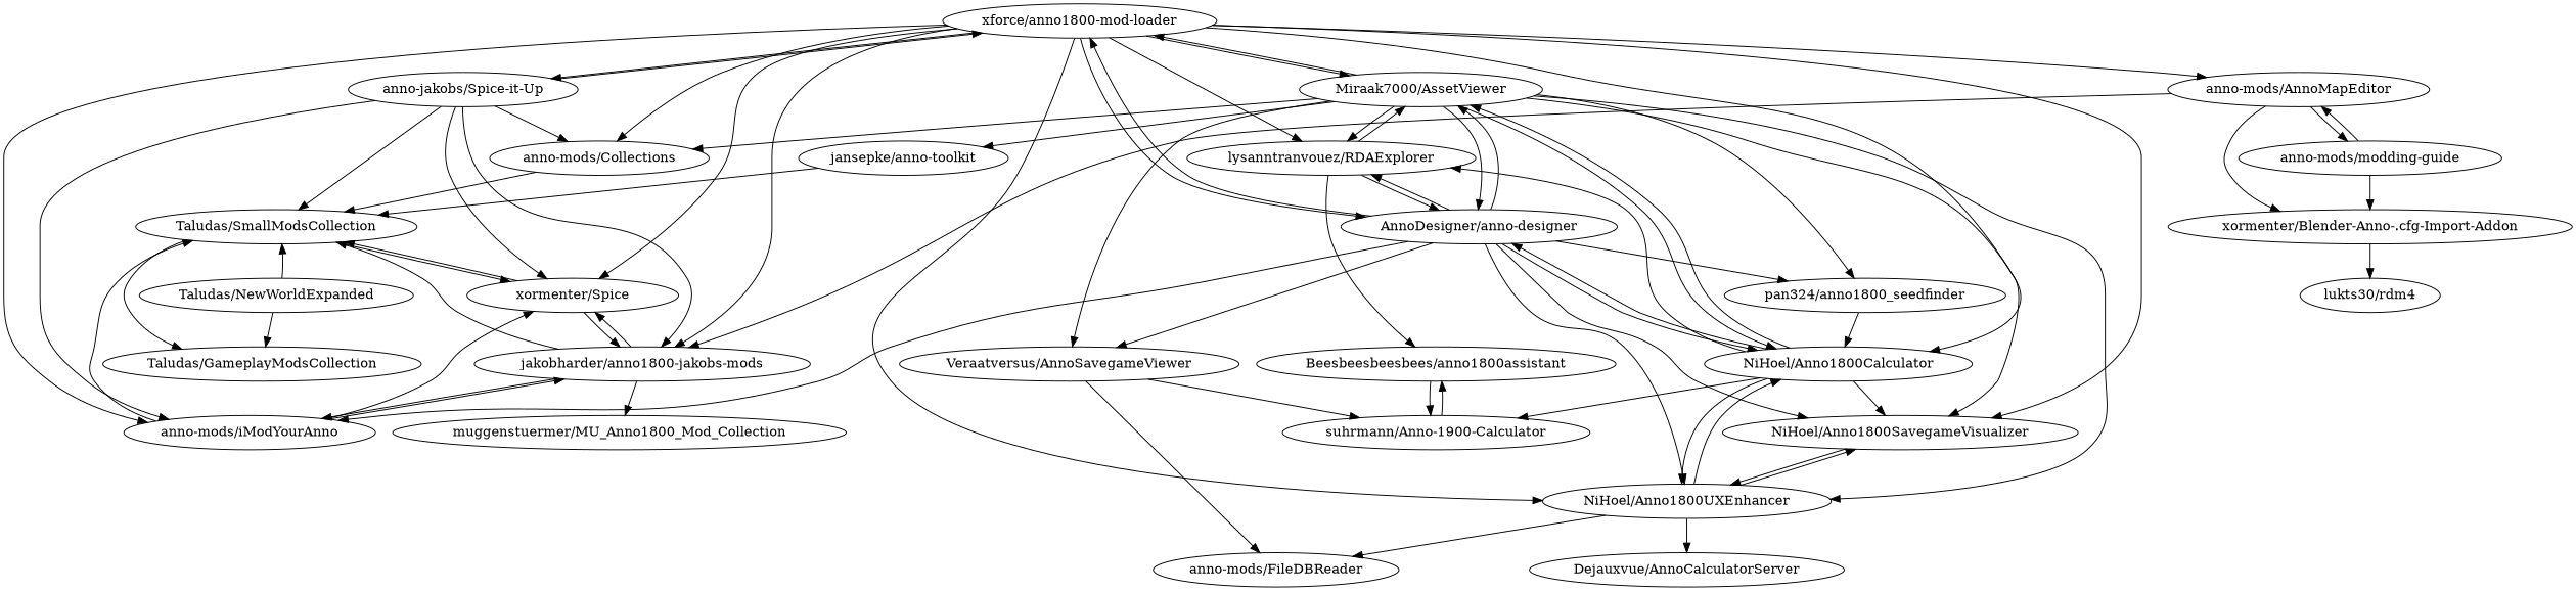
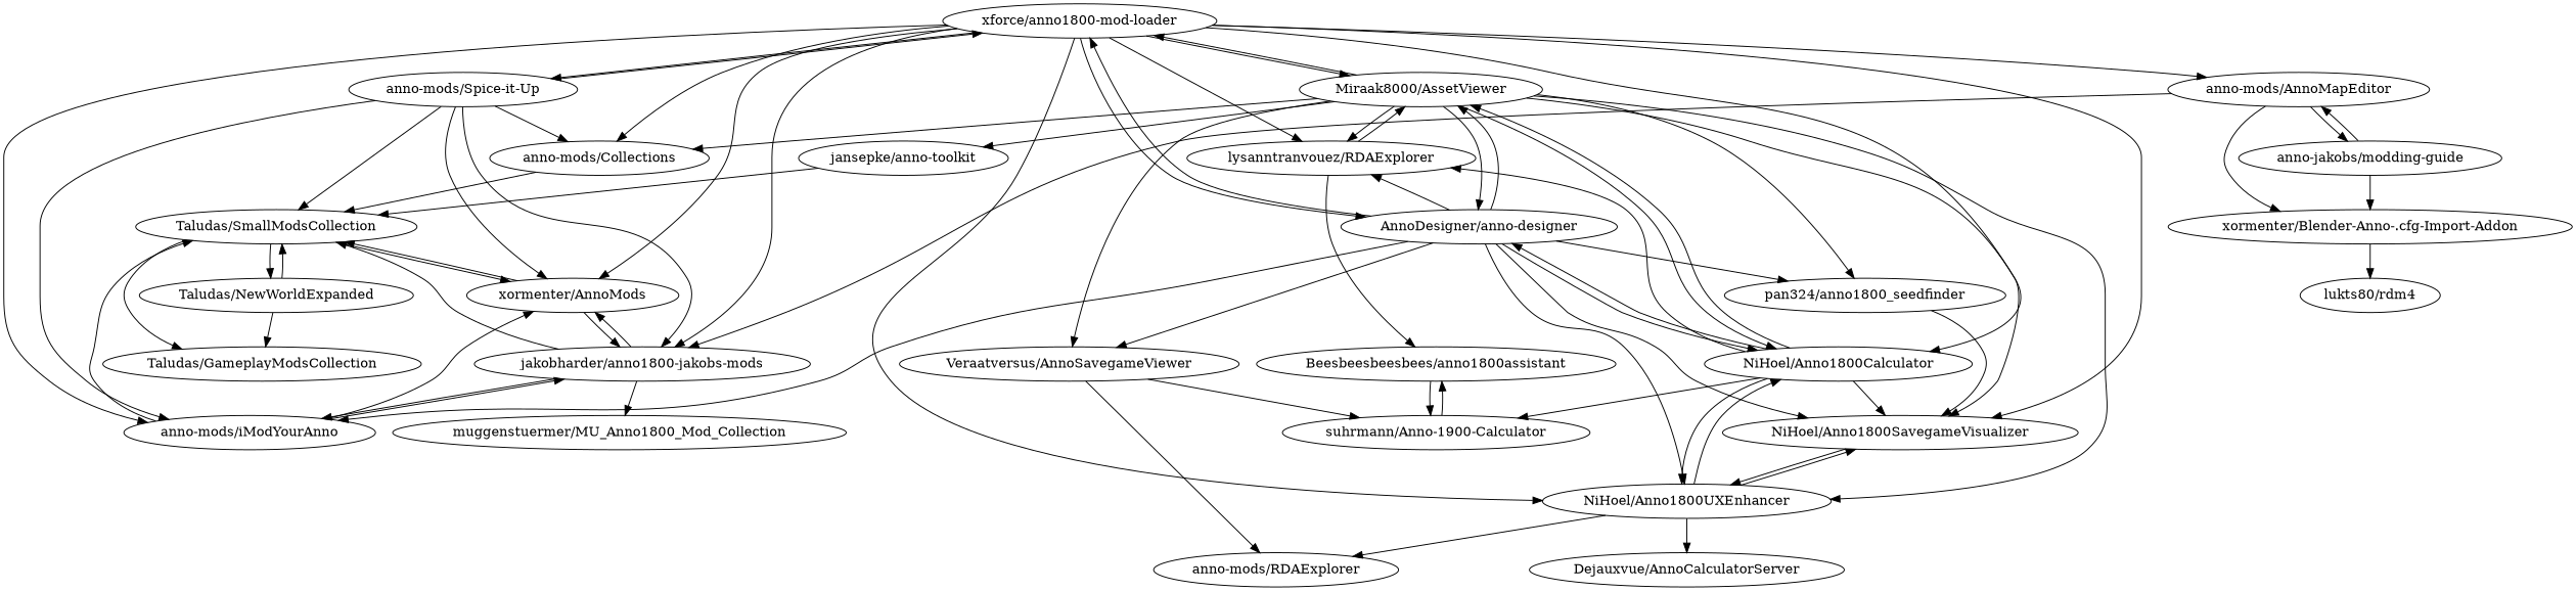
  digraph {
    "xforce/anno1800-mod-loader" [l="1.399,45.456"]
-   "anno-mods/Spice-it-Up" [l="1.419,45.466" label="anno-jakobs/Spice-it-Up"]
-   "Miraak7000/AssetViewer" [l="1.405,45.437"]
+   "anno-mods/Spice-it-Up" [l="1.419,45.466"]
+   "Miraak7000/AssetViewer" [l="1.405,45.437" label="Miraak8000/AssetViewer"]
    "lysanntranvouez/RDAExplorer" [l="1.411,45.426"]
    "AnnoDesigner/anno-designer" [l="1.391,45.442"]
    "jakobharder/anno1800-jakobs-mods" [l="1.402,45.482"]
    "anno-mods/Collections" [l="1.429,45.453"]
    "anno-mods/iModYourAnno" [l="1.401,45.47"]
    "NiHoel/Anno1800UXEnhancer" [l="1.365,45.436"]
    "NiHoel/Anno1800Calculator" [l="1.384,45.43"]
    "anno-mods/AnnoMapEditor" [l="1.377,45.486"]
-   "xormenter/AnnoMods" [l="1.415,45.477" label="xormenter/Spice"]
+   "xormenter/AnnoMods" [l="1.415,45.477"]
    "NiHoel/Anno1800SavegameVisualizer" [l="1.375,45.445"]
    "Taludas/SmallModsCollection" [l="1.428,45.473"]
    "Veraatversus/AnnoSavegameViewer" [l="1.378,45.421"]
    "pan324/anno1800_seedfinder" [l="1.394,45.422"]
    "jansepke/anno-toolkit" [l="1.435,45.43"]
    "Beesbeesbeesbees/anno1800assistant" [l="1.406,45.407"]
    "muggenstuermer/MU_Anno1800_Mod_Collection" [l="1.408,45.501"]
-   "anno-mods/FileDBReader" [l="1.355,45.42"]
+   "anno-mods/FileDBReader" [l="1.355,45.42" label="anno-mods/RDAExplorer"]
    "Dejauxvue/AnnoCalculatorServer" [l="1.34,45.432"]
    n22 [l="1.388,45.41" label="suhrmann/Anno-1900-Calculator"]
-   "anno-mods/modding-guide" [l="1.358,45.494"]
+   "anno-mods/modding-guide" [l="1.358,45.494" label="anno-jakobs/modding-guide"]
    "xormenter/Blender-Anno-.cfg-Import-Addon" [l="1.367,45.506"]
    "Taludas/GameplayModsCollection" [l="1.453,45.477"]
    "Taludas/NewWorldExpanded" [l="1.442,45.485"]
-   "lukts30/rdm4" [l="1.36,45.52"]
+   "lukts30/rdm4" [l="1.36,45.52" label="lukts80/rdm4"]
    "xforce/anno1800-mod-loader" -> "anno-mods/Spice-it-Up"
    "xforce/anno1800-mod-loader" -> "Miraak7000/AssetViewer"
    "xforce/anno1800-mod-loader" -> "lysanntranvouez/RDAExplorer"
    "xforce/anno1800-mod-loader" -> "AnnoDesigner/anno-designer"
    "xforce/anno1800-mod-loader" -> "jakobharder/anno1800-jakobs-mods"
    "xforce/anno1800-mod-loader" -> "anno-mods/Collections"
    "xforce/anno1800-mod-loader" -> "anno-mods/iModYourAnno"
    "xforce/anno1800-mod-loader" -> "NiHoel/Anno1800UXEnhancer"
    "xforce/anno1800-mod-loader" -> "NiHoel/Anno1800Calculator"
    "xforce/anno1800-mod-loader" -> "anno-mods/AnnoMapEditor"
    "xforce/anno1800-mod-loader" -> "xormenter/AnnoMods"
    "xforce/anno1800-mod-loader" -> "NiHoel/Anno1800SavegameVisualizer"
    "anno-mods/Spice-it-Up" -> "xforce/anno1800-mod-loader"
    "anno-mods/Spice-it-Up" -> "jakobharder/anno1800-jakobs-mods"
    "anno-mods/Spice-it-Up" -> "anno-mods/Collections"
    "anno-mods/Spice-it-Up" -> "anno-mods/iModYourAnno"
    "anno-mods/Spice-it-Up" -> "xormenter/AnnoMods"
    "anno-mods/Spice-it-Up" -> "Taludas/SmallModsCollection"
    "Miraak7000/AssetViewer" -> "xforce/anno1800-mod-loader"
    "Miraak7000/AssetViewer" -> "lysanntranvouez/RDAExplorer"
    "Miraak7000/AssetViewer" -> "AnnoDesigner/anno-designer"
    "Miraak7000/AssetViewer" -> "anno-mods/Collections"
    "Miraak7000/AssetViewer" -> "NiHoel/Anno1800UXEnhancer"
    "Miraak7000/AssetViewer" -> "NiHoel/Anno1800Calculator"
    "Miraak7000/AssetViewer" -> "NiHoel/Anno1800SavegameVisualizer"
    "Miraak7000/AssetViewer" -> "Veraatversus/AnnoSavegameViewer"
    "Miraak7000/AssetViewer" -> "pan324/anno1800_seedfinder"
    "Miraak7000/AssetViewer" -> "jansepke/anno-toolkit"
    "lysanntranvouez/RDAExplorer" -> "Miraak7000/AssetViewer"
-   "lysanntranvouez/RDAExplorer" -> "AnnoDesigner/anno-designer"
    "lysanntranvouez/RDAExplorer" -> "Beesbeesbeesbees/anno1800assistant"
    "AnnoDesigner/anno-designer" -> "xforce/anno1800-mod-loader"
    "AnnoDesigner/anno-designer" -> "Miraak7000/AssetViewer"
    "AnnoDesigner/anno-designer" -> "lysanntranvouez/RDAExplorer"
    "AnnoDesigner/anno-designer" -> "anno-mods/iModYourAnno"
    "AnnoDesigner/anno-designer" -> "NiHoel/Anno1800UXEnhancer"
    "AnnoDesigner/anno-designer" -> "NiHoel/Anno1800Calculator"
    "AnnoDesigner/anno-designer" -> "NiHoel/Anno1800SavegameVisualizer"
    "AnnoDesigner/anno-designer" -> "Veraatversus/AnnoSavegameViewer"
    "AnnoDesigner/anno-designer" -> "pan324/anno1800_seedfinder"
    "jakobharder/anno1800-jakobs-mods" -> "anno-mods/iModYourAnno"
    "jakobharder/anno1800-jakobs-mods" -> "xormenter/AnnoMods"
    "jakobharder/anno1800-jakobs-mods" -> "Taludas/SmallModsCollection"
    "jakobharder/anno1800-jakobs-mods" -> "muggenstuermer/MU_Anno1800_Mod_Collection"
    "anno-mods/Collections" -> "Taludas/SmallModsCollection"
    "anno-mods/iModYourAnno" -> "jakobharder/anno1800-jakobs-mods"
    "anno-mods/iModYourAnno" -> "xormenter/AnnoMods"
    "anno-mods/iModYourAnno" -> "Taludas/SmallModsCollection"
    "NiHoel/Anno1800UXEnhancer" -> "NiHoel/Anno1800Calculator"
    "NiHoel/Anno1800UXEnhancer" -> "NiHoel/Anno1800SavegameVisualizer"
    "NiHoel/Anno1800UXEnhancer" -> "anno-mods/FileDBReader"
    "NiHoel/Anno1800UXEnhancer" -> "Dejauxvue/AnnoCalculatorServer"
    "NiHoel/Anno1800Calculator" -> "Miraak7000/AssetViewer"
    "NiHoel/Anno1800Calculator" -> "lysanntranvouez/RDAExplorer"
    "NiHoel/Anno1800Calculator" -> "AnnoDesigner/anno-designer"
    "NiHoel/Anno1800Calculator" -> "NiHoel/Anno1800UXEnhancer"
    "NiHoel/Anno1800Calculator" -> "NiHoel/Anno1800SavegameVisualizer"
    "NiHoel/Anno1800Calculator" -> n22
    "anno-mods/AnnoMapEditor" -> "jakobharder/anno1800-jakobs-mods"
    "anno-mods/AnnoMapEditor" -> "anno-mods/modding-guide"
    "anno-mods/AnnoMapEditor" -> "xormenter/Blender-Anno-.cfg-Import-Addon"
    "xormenter/AnnoMods" -> "jakobharder/anno1800-jakobs-mods"
    "xormenter/AnnoMods" -> "Taludas/SmallModsCollection"
    "NiHoel/Anno1800SavegameVisualizer" -> "NiHoel/Anno1800UXEnhancer"
    "Taludas/SmallModsCollection" -> "xormenter/AnnoMods"
    "Taludas/SmallModsCollection" -> "Taludas/GameplayModsCollection"
+   "Taludas/SmallModsCollection" -> "Taludas/NewWorldExpanded"
    "Veraatversus/AnnoSavegameViewer" -> "anno-mods/FileDBReader"
    "Veraatversus/AnnoSavegameViewer" -> n22
-   "pan324/anno1800_seedfinder" -> "NiHoel/Anno1800Calculator"
+   "pan324/anno1800_seedfinder" -> "NiHoel/Anno1800SavegameVisualizer"
    "jansepke/anno-toolkit" -> "Taludas/SmallModsCollection"
    "Beesbeesbeesbees/anno1800assistant" -> n22
    n22 -> "Beesbeesbeesbees/anno1800assistant"
    "anno-mods/modding-guide" -> "anno-mods/AnnoMapEditor"
    "anno-mods/modding-guide" -> "xormenter/Blender-Anno-.cfg-Import-Addon"
    "xormenter/Blender-Anno-.cfg-Import-Addon" -> "lukts30/rdm4"
    "Taludas/NewWorldExpanded" -> "Taludas/SmallModsCollection"
    "Taludas/NewWorldExpanded" -> "Taludas/GameplayModsCollection"
  }
